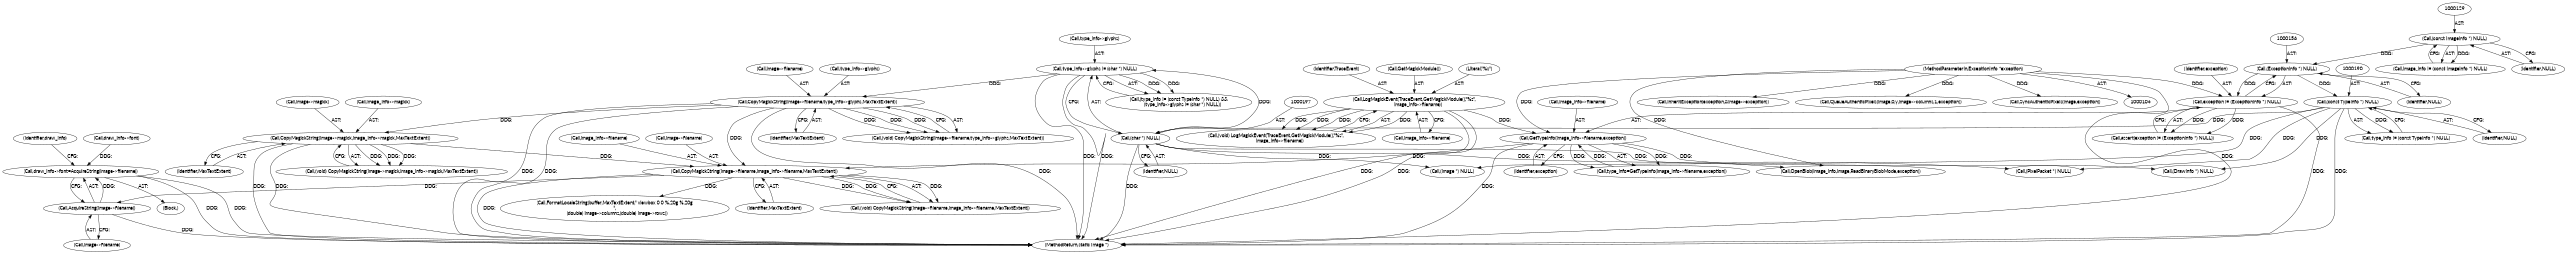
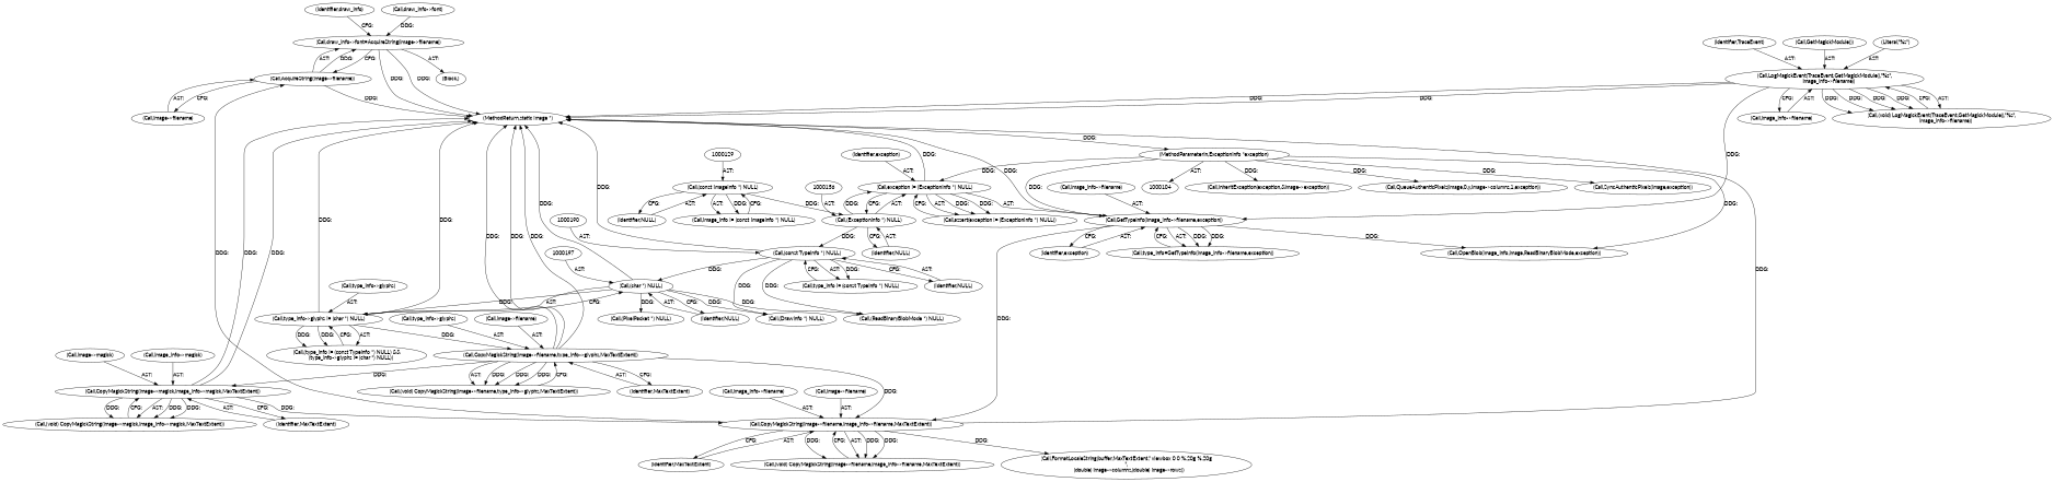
  digraph {
    fontname=Lato
    node [fontname=Lato]
    edge [fontname=Lato]
    n1 [label="(Call,draw_info->font=AcquireString(image->filename))"]
    n2 [label="(Call,AcquireString(image->filename))"]
    n3 [label="(MethodReturn,static Image *)"]
    n4 [label="(Block,)"]
    n5 [label="(Call,image->filename)"]
    n6 [label="(Call,CopyMagickString(image->filename,image_info->filename,MaxTextExtent))"]
    n7 [label="(Identifier,MaxTextExtent)"]
    n8 [label="(Call,(void) CopyMagickString(image->filename,image_info->filename,MaxTextExtent))"]
    n9 [label="(Call,FormatLocaleString(buffer,MaxTextExtent,\" viewbox 0 0 %.20g %.20g\n\",\n    (double) image->columns,(double) image->rows))"]
    n10 [label="(Call,CopyMagickString(image->filename,type_info->glyphs,MaxTextExtent))"]
    n11 [label="(Call,CopyMagickString(image->magick,image_info->magick,MaxTextExtent))"]
    n12 [label="(Call,(void) CopyMagickString(image->filename,type_info->glyphs,MaxTextExtent))"]
    n13 [label="(Identifier,MaxTextExtent)"]
    n14 [label="(Call,(void) CopyMagickString(image->magick,image_info->magick,MaxTextExtent))"]
    n15 [label="(Identifier,MaxTextExtent)"]
    n16 [label="(Call,type_info->glyphs != (char *) NULL)"]
    n17 [label="(Call,(char *) NULL)"]
    n18 [label="(Call,(type_info != (const TypeInfo *) NULL) &&\n      (type_info->glyphs != (char *) NULL))"]
    n19 [label="(Call,(PixelPacket *) NULL)"]
    n20 [label="(Call,(DrawInfo *) NULL)"]
-   n21 [label="(Call,(Image *) NULL)"]
+   n21 [label="(Call,(ReadBinaryBlobMode *) NULL)"]
    n22 [label="(Identifier,NULL)"]
    n23 [label="(Call,(const TypeInfo *) NULL)"]
    n24 [label="(Call,type_info != (const TypeInfo *) NULL)"]
    n25 [label="(Identifier,NULL)"]
    n26 [label="(Call,(ExceptionInfo *) NULL)"]
    n27 [label="(Call,exception != (ExceptionInfo *) NULL)"]
    n28 [label="(Identifier,NULL)"]
    n29 [label="(Call,GetTypeInfo(image_info->filename,exception))"]
    n30 [label="(Call,assert(exception != (ExceptionInfo *) NULL))"]
    n31 [label="(Call,(const ImageInfo *) NULL)"]
    n32 [label="(Identifier,NULL)"]
    n33 [label="(Call,image_info != (const ImageInfo *) NULL)"]
    n34 [label="(Identifier,exception)"]
    n35 [label="(Call,type_info=GetTypeInfo(image_info->filename,exception))"]
    n36 [label="(Call,OpenBlob(image_info,image,ReadBinaryBlobMode,exception))"]
    n37 [label="(Call,LogMagickEvent(TraceEvent,GetMagickModule(),\"%s\",\n      image_info->filename))"]
    n38 [label="(Call,(void) LogMagickEvent(TraceEvent,GetMagickModule(),\"%s\",\n      image_info->filename))"]
    n39 [label="(Call,image_info->filename)"]
    n40 [label="(MethodParameterIn,ExceptionInfo *exception)"]
    n41 [label="(Call,InheritException(exception,&image->exception))"]
    n42 [label="(Call,QueueAuthenticPixels(image,0,y,image->columns,1,exception))"]
    n43 [label="(Call,SyncAuthenticPixels(image,exception))"]
    1000104
    n45 [label="(Identifier,TraceEvent)"]
    n46 [label="(Call,type_info->glyphs)"]
    n47 [label="(Identifier,draw_info)"]
    n48 [label="(Call,image->magick)"]
    n49 [label="(Call,draw_info->font)"]
    n50 [label="(Call,GetMagickModule())"]
    n51 [label="(Call,image_info->filename)"]
    n52 [label="(Call,image_info->filename)"]
    n53 [label="(Call,image_info->magick)"]
    n54 [label="(Literal,\"%s\")"]
    n55 [label="(Call,image->filename)"]
    n56 [label="(Call,type_info->glyphs)"]
    n57 [label="(Call,image->filename)"]
    n58 [label="(Identifier,exception)"]
    1000197
    1000190
    1000156
    1000129
    n1 -> n2 [label="CFG: "]
    n1 -> n3 [label="DDG: "]
    n1 -> n3 [label="DDG: "]
    n1 -> n4 [label="AST: "]
    n2 -> n1 [label="AST: "]
    n2 -> n1 [label="DDG: "]
    n2 -> n3 [label="DDG: "]
    n2 -> n5 [label="CFG: "]
    n5 -> n2 [label="AST: "]
    n6 -> n2 [label="DDG: "]
    n6 -> n3 [label="DDG: "]
    n6 -> n7 [label="CFG: "]
    n6 -> n8 [label="AST: "]
    n6 -> n8 [label="DDG: "]
    n6 -> n8 [label="DDG: "]
    n6 -> n8 [label="DDG: "]
    n6 -> n9 [label="DDG: "]
    n7 -> n6 [label="AST: "]
    n8 -> n6 [label="CFG: "]
    n10 -> n3 [label="DDG: "]
    n10 -> n3 [label="DDG: "]
    n10 -> n3 [label="DDG: "]
    n10 -> n6 [label="DDG: "]
    n10 -> n11 [label="DDG: "]
    n10 -> n12 [label="AST: "]
    n10 -> n12 [label="DDG: "]
    n10 -> n12 [label="DDG: "]
    n10 -> n12 [label="DDG: "]
    n10 -> n13 [label="CFG: "]
    n11 -> n3 [label="DDG: "]
    n11 -> n3 [label="DDG: "]
    n11 -> n6 [label="DDG: "]
    n11 -> n14 [label="AST: "]
    n11 -> n14 [label="DDG: "]
    n11 -> n14 [label="DDG: "]
    n11 -> n14 [label="DDG: "]
    n11 -> n15 [label="CFG: "]
    n12 -> n10 [label="CFG: "]
    n13 -> n10 [label="AST: "]
    n14 -> n11 [label="CFG: "]
    n15 -> n11 [label="AST: "]
    n16 -> n3 [label="DDG: "]
    n16 -> n3 [label="DDG: "]
    n16 -> n10 [label="DDG: "]
    n16 -> n17 [label="CFG: "]
    n16 -> n18 [label="AST: "]
    n16 -> n18 [label="DDG: "]
    n16 -> n18 [label="DDG: "]
    n17 -> n3 [label="DDG: "]
    n17 -> n16 [label="AST: "]
    n17 -> n16 [label="DDG: "]
    n17 -> n19 [label="DDG: "]
    n17 -> n20 [label="DDG: "]
    n17 -> n21 [label="DDG: "]
    n17 -> n22 [label="CFG: "]
    n18 -> n16 [label="CFG: "]
    n22 -> n17 [label="AST: "]
    n23 -> n3 [label="DDG: "]
    n23 -> n17 [label="DDG: "]
-   n23 -> n19 [label="DDG: "]
    n23 -> n20 [label="DDG: "]
    n23 -> n21 [label="DDG: "]
    n23 -> n24 [label="AST: "]
    n23 -> n24 [label="DDG: "]
    n23 -> n25 [label="CFG: "]
    n24 -> n23 [label="CFG: "]
    n25 -> n23 [label="AST: "]
    n26 -> n23 [label="DDG: "]
    n26 -> n27 [label="AST: "]
    n26 -> n27 [label="DDG: "]
    n26 -> n28 [label="CFG: "]
    n27 -> n3 [label="DDG: "]
    n27 -> n26 [label="CFG: "]
    n27 -> n29 [label="AST: "]
    n27 -> n30 [label="AST: "]
    n27 -> n30 [label="DDG: "]
    n27 -> n30 [label="DDG: "]
    n28 -> n26 [label="AST: "]
    n29 -> n3 [label="DDG: "]
    n29 -> n6 [label="DDG: "]
    n29 -> n34 [label="CFG: "]
    n29 -> n35 [label="AST: "]
    n29 -> n35 [label="DDG: "]
    n29 -> n35 [label="DDG: "]
    n29 -> n36 [label="DDG: "]
    n30 -> n27 [label="CFG: "]
    n31 -> n26 [label="DDG: "]
    n31 -> n32 [label="CFG: "]
    n31 -> n33 [label="AST: "]
    n31 -> n33 [label="DDG: "]
    n32 -> n31 [label="AST: "]
    n33 -> n31 [label="CFG: "]
    n34 -> n29 [label="AST: "]
-   n35 -> n29 [label="DDG: "]
+   n35 -> n29 [label="CFG: "]
    n37 -> n3 [label="DDG: "]
    n37 -> n3 [label="DDG: "]
    n37 -> n29 [label="DDG: "]
    n37 -> n38 [label="AST: "]
    n37 -> n38 [label="DDG: "]
    n37 -> n38 [label="DDG: "]
    n37 -> n38 [label="DDG: "]
    n37 -> n38 [label="DDG: "]
    n37 -> n39 [label="CFG: "]
    n38 -> n37 [label="CFG: "]
    n39 -> n37 [label="AST: "]
-   n40 -> n3 [label="DDG: "]
+   n3 -> n40 [label="DDG: "]
    n40 -> n27 [label="DDG: "]
    n40 -> n29 [label="DDG: "]
    n40 -> n36 [label="DDG: "]
    n40 -> n41 [label="DDG: "]
    n40 -> n42 [label="DDG: "]
    n40 -> n43 [label="DDG: "]
    n40 -> 1000104 [label="AST: "]
    n45 -> n37 [label="AST: "]
    n46 -> n16 [label="AST: "]
    n47 -> n1 [label="CFG: "]
    n48 -> n11 [label="AST: "]
    n49 -> n1 [label="DDG: "]
    n50 -> n37 [label="AST: "]
    n51 -> n6 [label="AST: "]
    n52 -> n29 [label="AST: "]
    n53 -> n11 [label="AST: "]
    n54 -> n37 [label="AST: "]
    n55 -> n6 [label="AST: "]
    n56 -> n10 [label="AST: "]
    n57 -> n10 [label="AST: "]
    n58 -> n27 [label="AST: "]
    1000197 -> n17 [label="AST: "]
    1000190 -> n23 [label="AST: "]
    1000156 -> n26 [label="AST: "]
    1000129 -> n31 [label="AST: "]
  }
